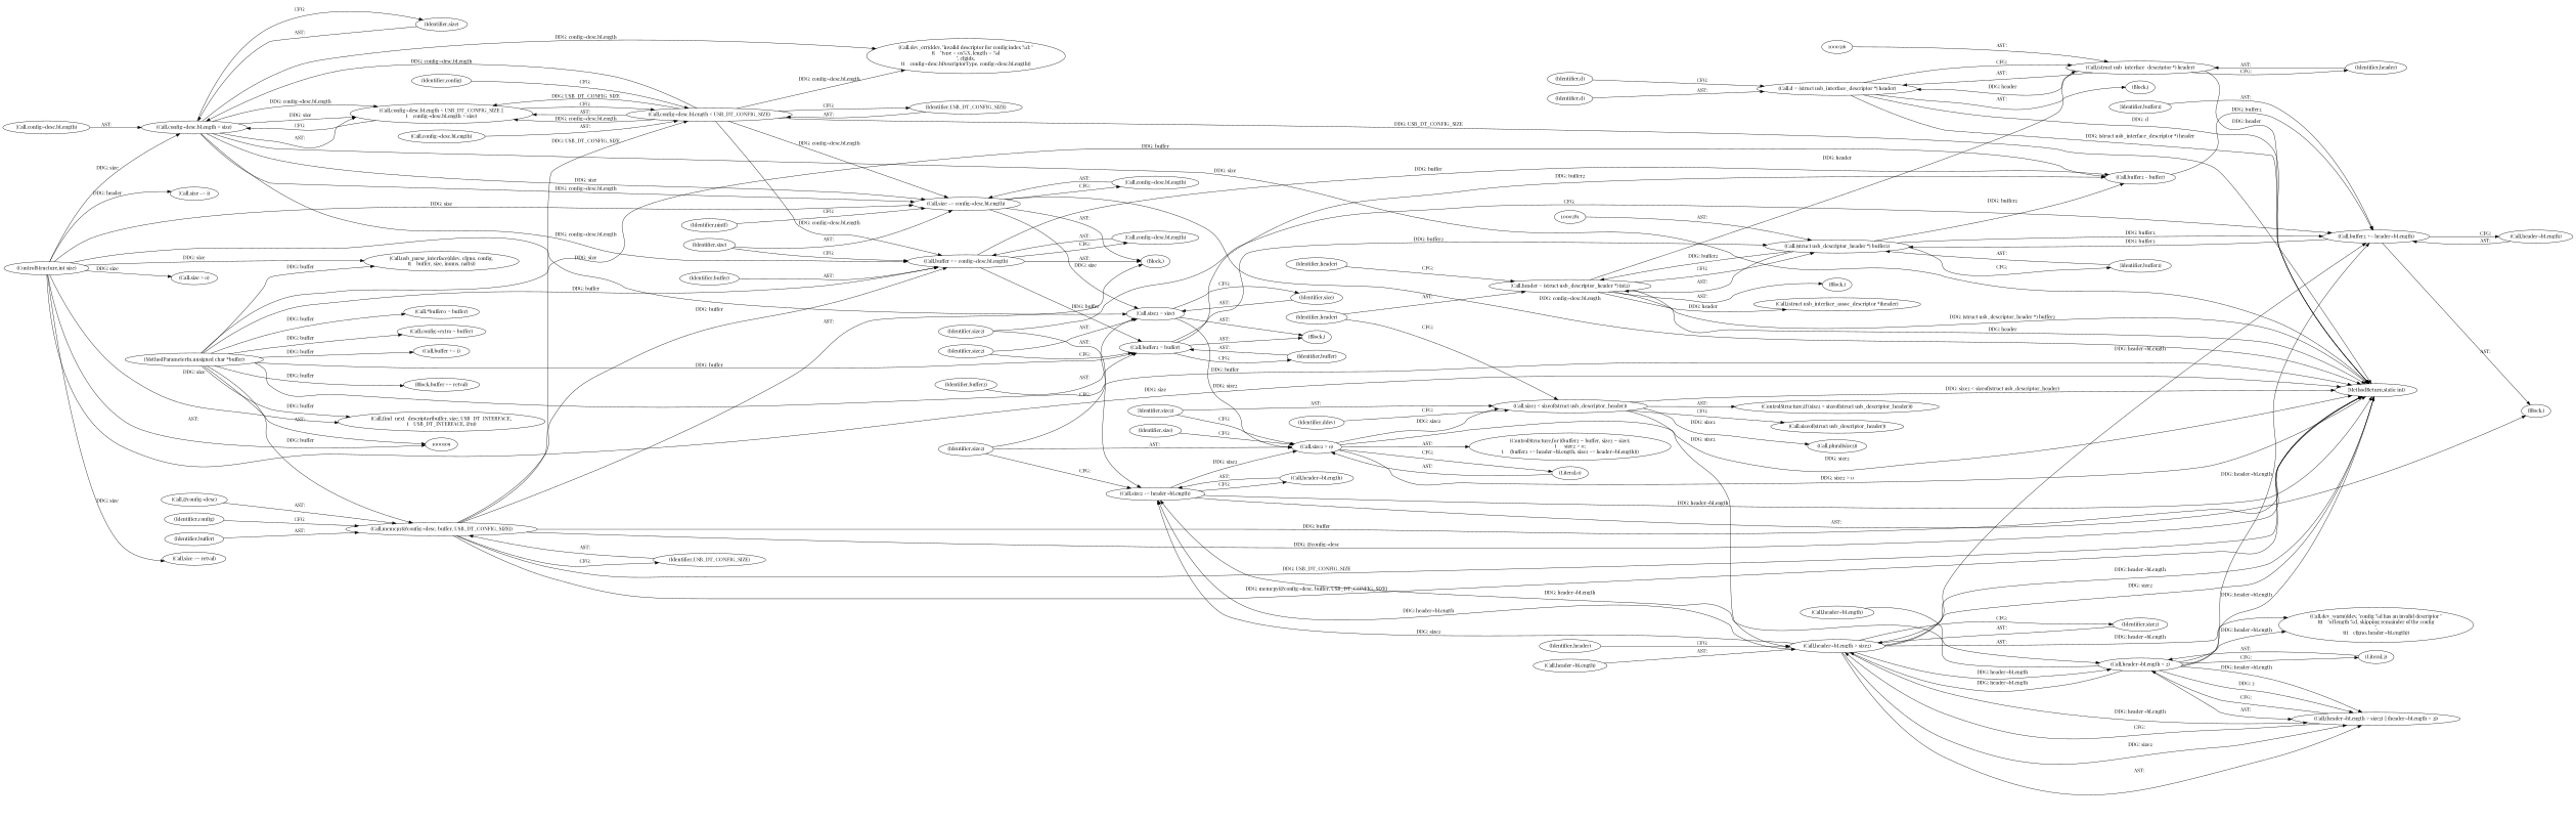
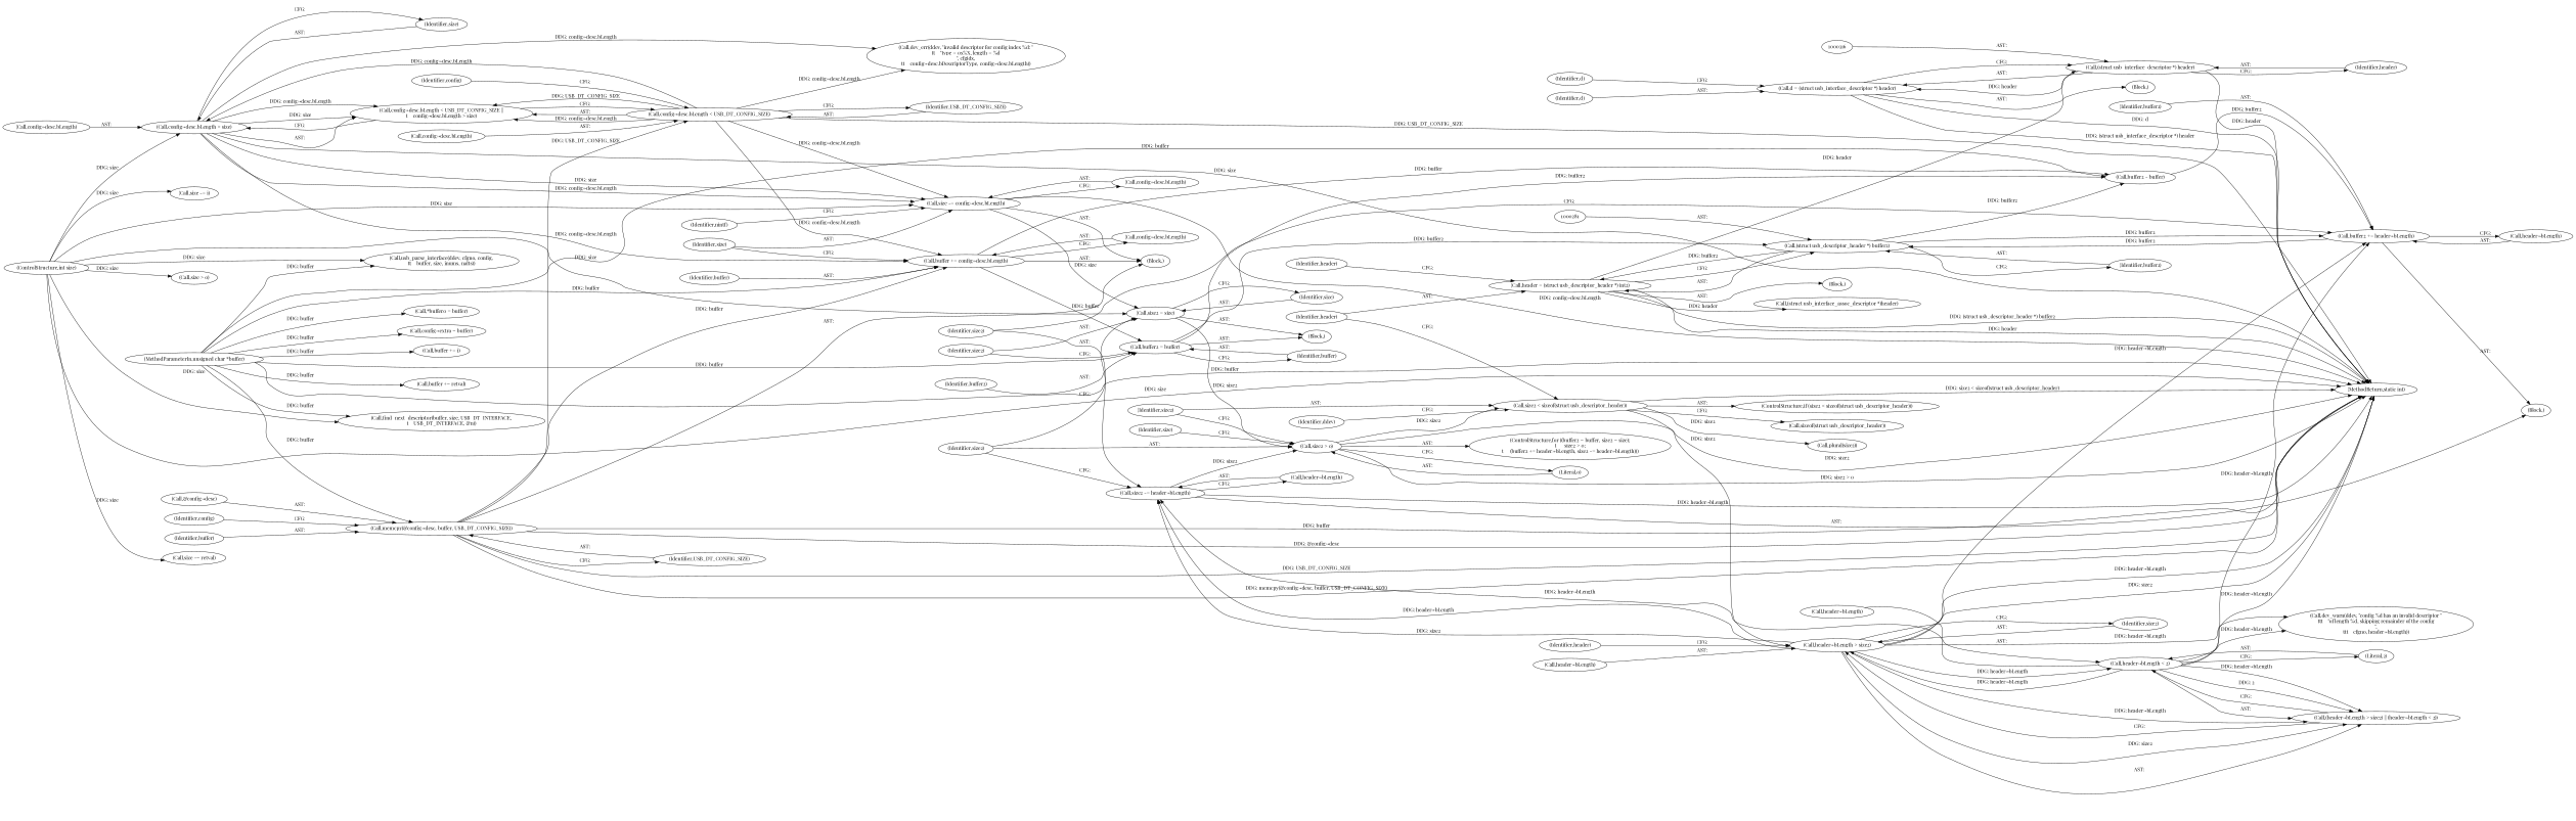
  digraph {
    fontname="Playfair Display"
    rankdir=LR
    node [fontname="Playfair Display"]
    edge [fontname="Playfair Display"]
    n1 [label="(Call,d = (struct usb_interface_descriptor *) header)"]
    n2 [label="(Call,(struct usb_interface_descriptor *) header)"]
    n3 [label="(Block,)"]
    n4 [label="(MethodReturn,static int)"]
    n5 [label="(Identifier,header)"]
    n6 [label="(Call,header = (struct usb_descriptor_header *) int2)"]
    n7 [label="(Call,(struct usb_descriptor_header *) buffer2)"]
    n8 [label="(Call,(struct usb_interface_assoc_descriptor *)header)"]
    n9 [label="(Block,)"]
    n10 [label="(Call,buffer2 += header->bLength)"]
    n11 [label="(Call,buffer2 - buffer)"]
    n12 [label="(Identifier,buffer2)"]
    n13 [label="(Block,)"]
    n14 [label="(Call,header->bLength)"]
    n15 [label="(Call,header->bLength > size2)"]
    n16 [label="(Call,header->bLength < 2)"]
    n17 [label="(Call,size2 -= header->bLength)"]
    n18 [label="(Call,dev_warn(ddev, \"config %d has an invalid descriptor \"\n\t\t\t    \"of length %d, skipping remainder of the config\n\",\n\t\t\t    cfgno, header->bLength))"]
    n19 [label="(Call,(header->bLength > size2) || (header->bLength < 2))"]
    n20 [label="(Identifier,size2)"]
    n21 [label="(Literal,2)"]
    n22 [label="(Call,size2 > 0)"]
    n23 [label="(Call,header->bLength)"]
    n24 [label="(Call,size2 < sizeof(struct usb_descriptor_header))"]
    n25 [label="(Call,sizeof(struct usb_descriptor_header))"]
    n26 [label="(Call,plural(size2))"]
    n27 [label="(ControlStructure,if (size2 < sizeof(struct usb_descriptor_header)))"]
    n28 [label="(Literal,0)"]
    n29 [label="(ControlStructure,for ((buffer2 = buffer, size2 = size);\n\t      size2 > 0;\n\t     (buffer2 += header->bLength, size2 -= header->bLength)))"]
    n30 [label="(Call,size2 = size)"]
    n31 [label="(Identifier,size)"]
    n32 [label="(Block,)"]
    n33 [label="(Call,size -= config->desc.bLength)"]
    n34 [label="(Call,config->desc.bLength)"]
    n35 [label="(Block,)"]
    n36 [label="(Call,config->desc.bLength > size)"]
    n37 [label="(Call,buffer += config->desc.bLength)"]
    n38 [label="(Call,dev_err(ddev, \"invalid descriptor for config index %d: \"\n\t\t    \"type = 0x%X, length = %d\n\", cfgidx,\n\t\t    config->desc.bDescriptorType, config->desc.bLength))"]
    n39 [label="(Call,config->desc.bLength < USB_DT_CONFIG_SIZE ||\n\t    config->desc.bLength > size)"]
    n40 [label="(Identifier,size)"]
    n41 [label="(Call,buffer2 = buffer)"]
    n42 [label="(Call,config->desc.bLength)"]
    n43 [label="(Call,config->desc.bLength < USB_DT_CONFIG_SIZE)"]
    n44 [label="(Identifier,USB_DT_CONFIG_SIZE)"]
    n45 [label="(Call,memcpy(&config->desc, buffer, USB_DT_CONFIG_SIZE))"]
    n46 [label="(Identifier,USB_DT_CONFIG_SIZE)"]
    n47 [label="(MethodParameterIn,unsigned char *buffer)"]
-   n48 [label="(Block,buffer += retval)"]
+   n48 [label="(Call,buffer += retval)"]
    n49 [label="(Call,*buffer0 = buffer)"]
    n50 [label="(Call,config->extra = buffer)"]
    n51 [label="(Call,buffer += i)"]
    n52 [label="(Call,usb_parse_interface(ddev, cfgno, config,\n\t\t    buffer, size, inums, nalts))"]
    n53 [label="(Call,find_next_descriptor(buffer, size, USB_DT_INTERFACE,\n\t    USB_DT_INTERFACE, &n))"]
-   1000109
    n55 [label="(Identifier,buffer)"]
    n56 [label="(ControlStructure,int size)"]
    n57 [label="(Call,size -= retval)"]
    n58 [label="(Call,size -= i)"]
    n59 [label="(Call,size > 0)"]
    n60 [label="(Identifier,buffer)"]
    n61 [label="(Identifier,config)"]
    n62 [label="(Identifier,buffer)"]
    n63 [label="(Identifier,size)"]
    n64 [label="(Identifier,size2)"]
    n65 [label="(Identifier,size)"]
    n66 [label="(Call,&config->desc)"]
    n67 [label="(Identifier,buffer2)"]
    n68 [label="(Identifier,ddev)"]
    n69 [label="(Identifier,config)"]
    n70 [label="(Identifier,size2)"]
    n71 [label="(Identifier,size2)"]
    n72 [label="(Identifier,header)"]
    n73 [label="(Call,config->desc.bLength)"]
    n74 [label="(Call,header->bLength)"]
    n75 [label="(Identifier,nintf)"]
    n76 [label="(Call,header->bLength)"]
    n77 [label="(Identifier,header)"]
    n78 [label="(Call,config->desc.bLength)"]
    n79 [label="(Identifier,d)"]
    n80 [label="(Identifier,buffer2)"]
    n81 [label="(Identifier,header)"]
    n82 [label="(Identifier,size2)"]
    n83 [label="(Identifier,d)"]
    1000316
    1000281
    n1 -> n2 [label="CFG: "]
    n1 -> n3 [label="AST: "]
    n1 -> n4 [label="DDG: (struct usb_interface_descriptor *) header"]
    n1 -> n4 [label="DDG: d"]
    n2 -> n1 [label="AST: "]
    n2 -> n1 [label="DDG: header"]
    n2 -> n4 [label="DDG: header"]
    n2 -> n5 [label="CFG: "]
    n5 -> n2 [label="AST: "]
    n6 -> n2 [label="DDG: header"]
    n6 -> n4 [label="DDG: (struct usb_descriptor_header *) buffer2"]
    n6 -> n4 [label="DDG: header"]
    n6 -> n7 [label="CFG: "]
    n6 -> n8 [label="DDG: header"]
    n6 -> n9 [label="AST: "]
    n7 -> n6 [label="AST: "]
    n7 -> n6 [label="DDG: buffer2"]
    n7 -> n10 [label="DDG: buffer2"]
    n7 -> n11 [label="DDG: buffer2"]
    n7 -> n12 [label="CFG: "]
    n10 -> n7 [label="DDG: buffer2"]
    n10 -> n13 [label="AST: "]
    n10 -> n14 [label="CFG: "]
    n11 -> n10 [label="DDG: buffer2"]
    n12 -> n7 [label="AST: "]
    n14 -> n10 [label="AST: "]
    n15 -> n4 [label="DDG: header->bLength"]
    n15 -> n4 [label="DDG: size2"]
    n15 -> n10 [label="DDG: header->bLength"]
    n15 -> n16 [label="DDG: header->bLength"]
    n15 -> n17 [label="DDG: header->bLength"]
    n15 -> n17 [label="DDG: size2"]
    n15 -> n18 [label="DDG: header->bLength"]
    n15 -> n19 [label="AST: "]
    n15 -> n19 [label="DDG: header->bLength"]
    n15 -> n19 [label="DDG: size2"]
    n15 -> n20 [label="CFG: "]
    n16 -> n4 [label="DDG: header->bLength"]
    n16 -> n10 [label="DDG: header->bLength"]
    n16 -> n15 [label="DDG: header->bLength"]
    n16 -> n17 [label="DDG: header->bLength"]
    n16 -> n18 [label="DDG: header->bLength"]
    n16 -> n19 [label="AST: "]
    n16 -> n19 [label="DDG: header->bLength"]
    n16 -> n19 [label="DDG: 2"]
    n16 -> n21 [label="CFG: "]
    n17 -> n4 [label="DDG: header->bLength"]
    n17 -> n13 [label="AST: "]
    n17 -> n22 [label="DDG: size2"]
    n17 -> n23 [label="CFG: "]
    n19 -> n15 [label="CFG: "]
    n19 -> n16 [label="CFG: "]
    n20 -> n15 [label="AST: "]
    n21 -> n16 [label="AST: "]
    n22 -> n4 [label="DDG: size2"]
    n22 -> n4 [label="DDG: size2 > 0"]
    n22 -> n24 [label="DDG: size2"]
    n22 -> n28 [label="CFG: "]
    n22 -> n29 [label="AST: "]
    n23 -> n17 [label="AST: "]
    n24 -> n4 [label="DDG: size2 < sizeof(struct usb_descriptor_header)"]
    n24 -> n15 [label="DDG: size2"]
    n24 -> n25 [label="CFG: "]
    n24 -> n26 [label="DDG: size2"]
    n24 -> n27 [label="AST: "]
    n28 -> n22 [label="AST: "]
    n30 -> n22 [label="DDG: size2"]
    n30 -> n31 [label="CFG: "]
    n30 -> n32 [label="AST: "]
    n31 -> n30 [label="AST: "]
    n33 -> n4 [label="DDG: config->desc.bLength"]
    n33 -> n30 [label="DDG: size"]
    n33 -> n34 [label="CFG: "]
    n33 -> n35 [label="AST: "]
    n34 -> n33 [label="AST: "]
    n36 -> n4 [label="DDG: size"]
    n36 -> n33 [label="DDG: config->desc.bLength"]
    n36 -> n33 [label="DDG: size"]
    n36 -> n37 [label="DDG: config->desc.bLength"]
    n36 -> n38 [label="DDG: config->desc.bLength"]
    n36 -> n39 [label="AST: "]
    n36 -> n39 [label="DDG: config->desc.bLength"]
    n36 -> n39 [label="DDG: size"]
    n36 -> n40 [label="CFG: "]
    n37 -> n11 [label="DDG: buffer"]
    n37 -> n35 [label="AST: "]
    n37 -> n41 [label="DDG: buffer"]
    n37 -> n42 [label="CFG: "]
    n39 -> n36 [label="CFG: "]
    n39 -> n43 [label="CFG: "]
    n40 -> n36 [label="AST: "]
    n41 -> n7 [label="DDG: buffer2"]
    n41 -> n11 [label="DDG: buffer2"]
    n41 -> n32 [label="AST: "]
    n41 -> n55 [label="CFG: "]
    n42 -> n37 [label="AST: "]
    n43 -> n4 [label="DDG: USB_DT_CONFIG_SIZE"]
    n43 -> n33 [label="DDG: config->desc.bLength"]
    n43 -> n36 [label="DDG: config->desc.bLength"]
    n43 -> n37 [label="DDG: config->desc.bLength"]
    n43 -> n38 [label="DDG: config->desc.bLength"]
    n43 -> n39 [label="AST: "]
    n43 -> n39 [label="DDG: config->desc.bLength"]
    n43 -> n39 [label="DDG: USB_DT_CONFIG_SIZE"]
    n43 -> n44 [label="CFG: "]
    n44 -> n43 [label="AST: "]
    n45 -> n4 [label="DDG: USB_DT_CONFIG_SIZE"]
    n45 -> n4 [label="DDG: memcpy(&config->desc, buffer, USB_DT_CONFIG_SIZE)"]
    n45 -> n4 [label="DDG: buffer"]
    n45 -> n4 [label="DDG: &config->desc"]
    n45 -> n35 [label="AST: "]
    n45 -> n37 [label="DDG: buffer"]
    n45 -> n43 [label="DDG: USB_DT_CONFIG_SIZE"]
    n45 -> n46 [label="CFG: "]
    n46 -> n45 [label="AST: "]
    n47 -> n4 [label="DDG: buffer"]
    n47 -> n11 [label="DDG: buffer"]
    n47 -> n37 [label="DDG: buffer"]
    n47 -> n41 [label="DDG: buffer"]
    n47 -> n45 [label="DDG: buffer"]
    n47 -> n48 [label="DDG: buffer"]
    n47 -> n49 [label="DDG: buffer"]
    n47 -> n50 [label="DDG: buffer"]
    n47 -> n51 [label="DDG: buffer"]
    n47 -> n52 [label="DDG: buffer"]
    n47 -> n53 [label="DDG: buffer"]
-   n47 -> 1000109 [label="AST: "]
    n55 -> n41 [label="AST: "]
    n56 -> n4 [label="DDG: size"]
    n56 -> n30 [label="DDG: size"]
    n56 -> n33 [label="DDG: size"]
    n56 -> n36 [label="DDG: size"]
    n56 -> n52 [label="DDG: size"]
    n56 -> n53 [label="DDG: size"]
-   n56 -> 1000109 [label="AST: "]
    n56 -> n57 [label="DDG: size"]
-   n56 -> n58 [label="DDG: header"]
+   n56 -> n58 [label="DDG: size"]
    n56 -> n59 [label="DDG: size"]
    n60 -> n37 [label="AST: "]
    n61 -> n43 [label="CFG: "]
    n62 -> n45 [label="AST: "]
    n63 -> n33 [label="AST: "]
    n63 -> n37 [label="CFG: "]
    n64 -> n22 [label="CFG: "]
    n64 -> n24 [label="AST: "]
    n65 -> n22 [label="CFG: "]
    n66 -> n45 [label="AST: "]
    n67 -> n41 [label="AST: "]
    n68 -> n24 [label="CFG: "]
    n69 -> n45 [label="CFG: "]
    n70 -> n10 [label="CFG: "]
    n70 -> n17 [label="AST: "]
    n71 -> n17 [label="CFG: "]
    n71 -> n22 [label="AST: "]
    n71 -> n30 [label="CFG: "]
    n72 -> n6 [label="AST: "]
    n72 -> n24 [label="CFG: "]
    n73 -> n43 [label="AST: "]
    n74 -> n15 [label="AST: "]
    n75 -> n33 [label="CFG: "]
    n76 -> n16 [label="AST: "]
    n77 -> n6 [label="CFG: "]
    n78 -> n36 [label="AST: "]
    n79 -> n1 [label="CFG: "]
    n80 -> n10 [label="AST: "]
    n81 -> n15 [label="CFG: "]
    n82 -> n30 [label="AST: "]
    n82 -> n41 [label="CFG: "]
    n83 -> n1 [label="AST: "]
    1000316 -> n2 [label="AST: "]
    1000281 -> n7 [label="AST: "]
  }
